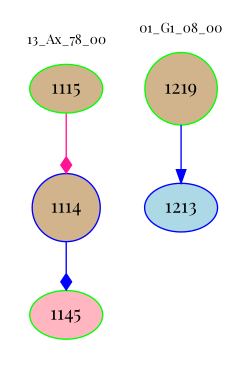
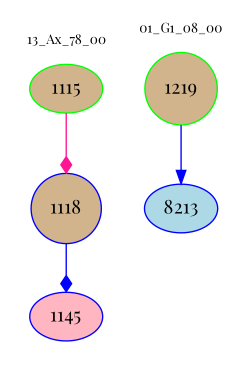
  digraph {
    fontname="Playfair Display"
    node [color=blue fillcolor=tan fontname="Playfair Display" shape=ellipse style=filled]
    edge [arrowhead=diamond color=blue fontname="Playfair Display"]
    n1 [color=green label=1115]
-   n2 [label=1114 shape=circle]
-   n3 [color=green fillcolor=lightpink label=1145]
+   n2 [label=1118 shape=circle]
+   n3 [fillcolor=lightpink label=1145]
    n4 [color=green label=1219 shape=circle]
-   n5 [fillcolor=lightblue label=1213]
+   n5 [fillcolor=lightblue label=8213]
    subgraph cluster_1 {
      color=white
      fontsize=10
      label="13_Ax_78_00"
      n1
      n2
      n3
    }
    subgraph cluster_2 {
      color=white
      fontsize=10
      label="01_G1_08_00"
      n4
      n5
    }
    n1 -> n2 [color=deeppink]
    n2 -> n3
    n4 -> n5 [arrowhead=normal]
  }
